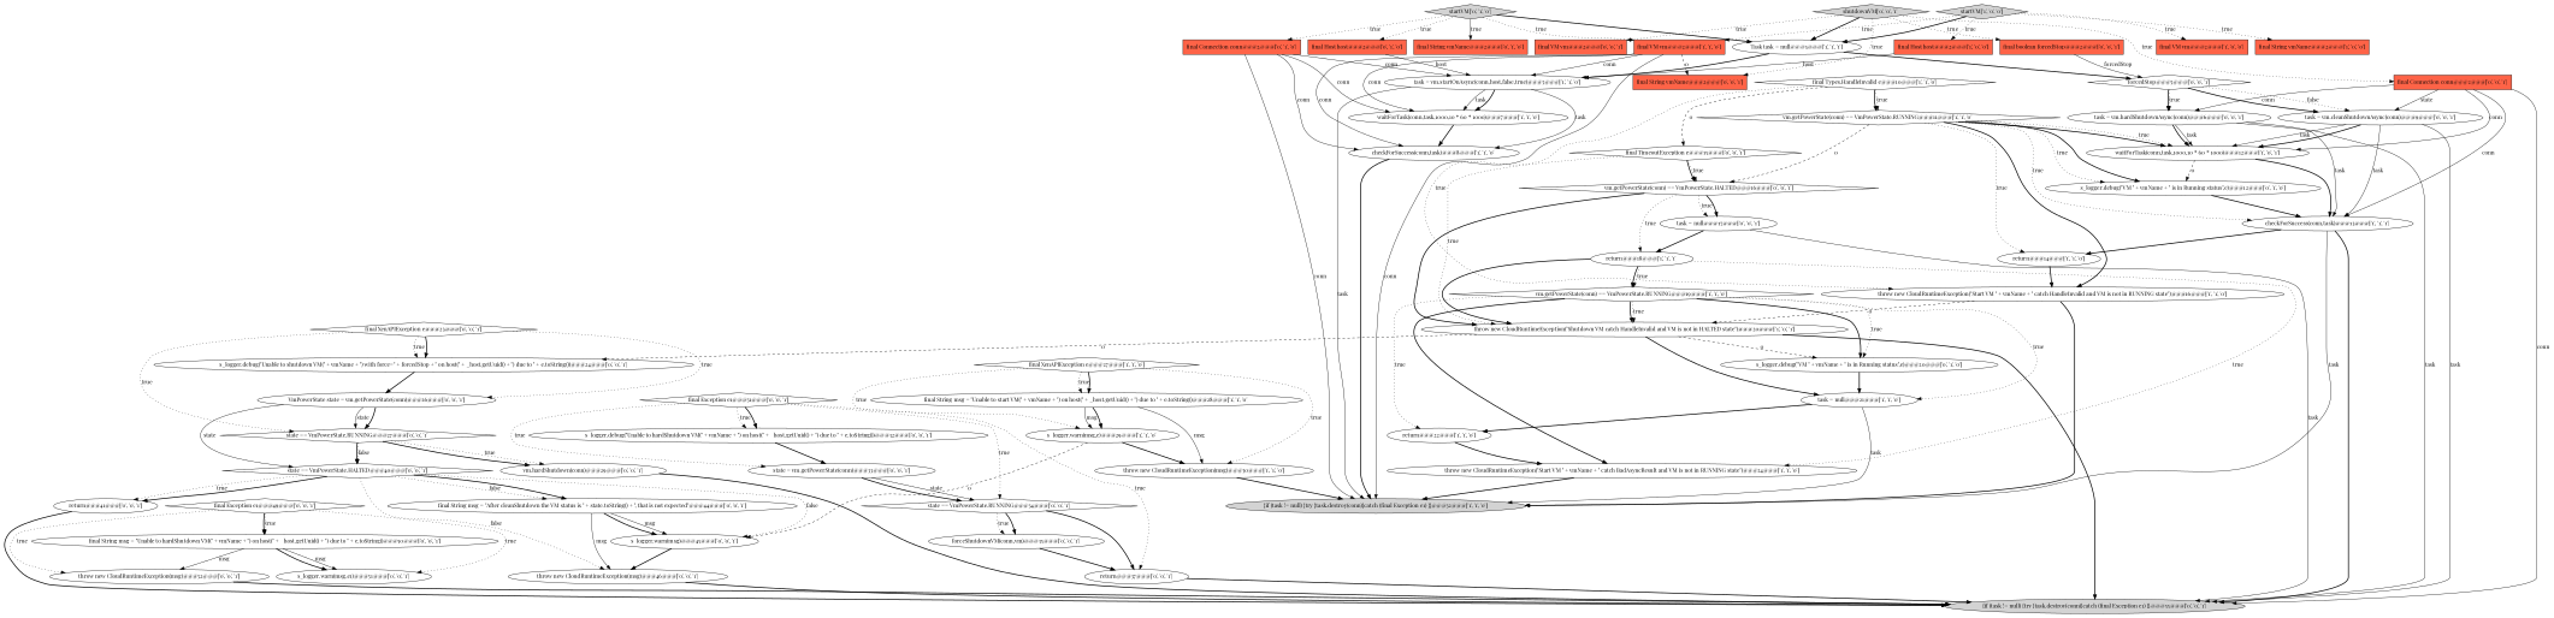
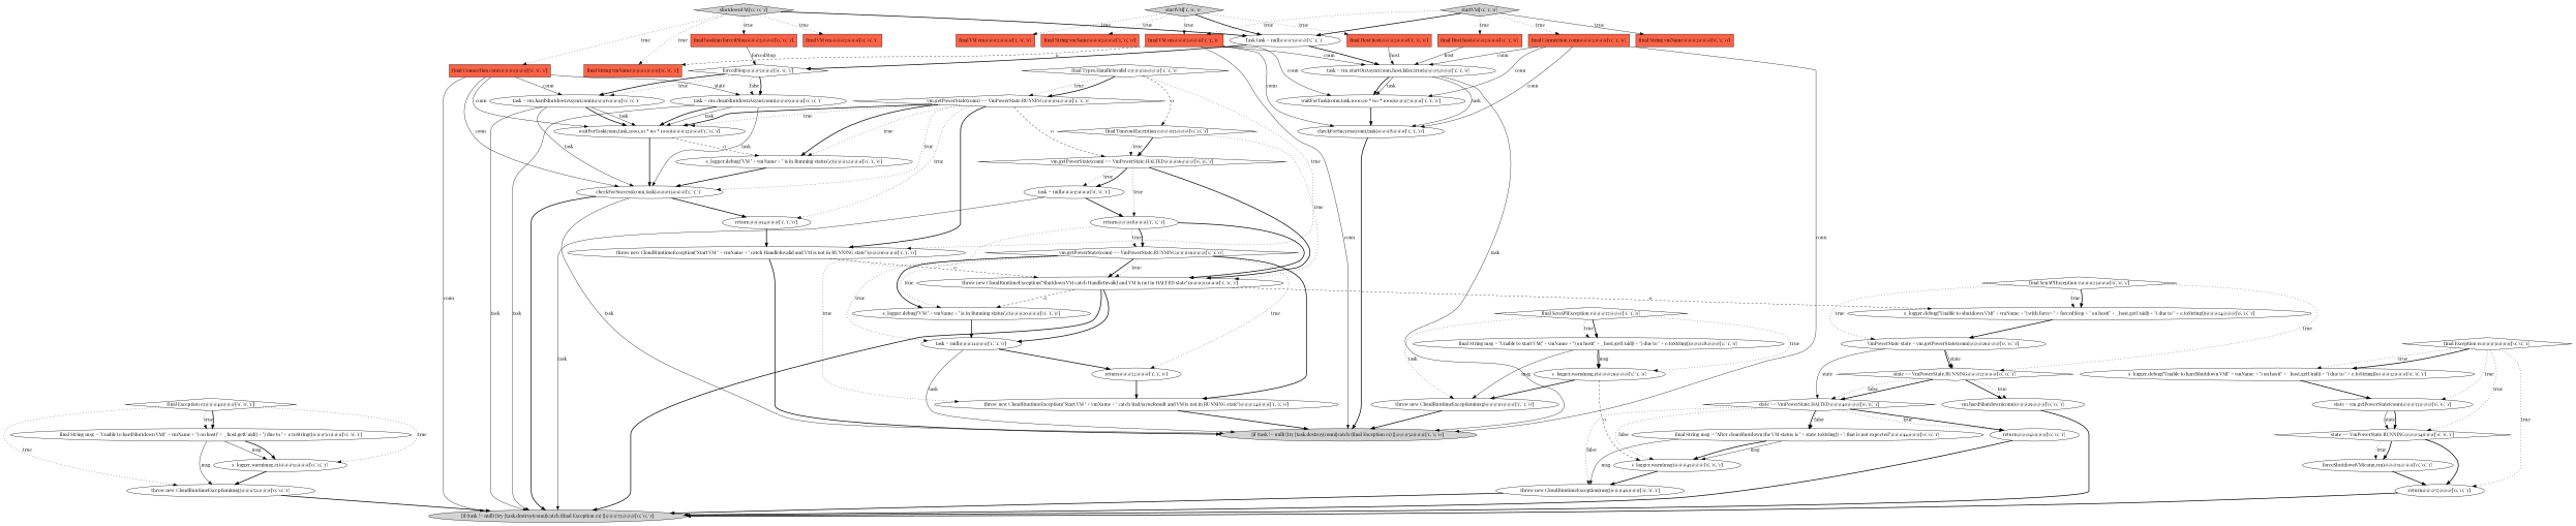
  digraph {
    fontname="Playfair Display"
    node [fillcolor=white fontname="Playfair Display" shape=ellipse style=filled]
    edge [fontname="Playfair Display" style=bold]
    n1 [label="checkForSuccess(conn,task)@@@13@@@['1', '1', '1']"]
    n2 [fillcolor=lightgray label="{if (task != null) {try {task.destroy(conn)}catch (final Exception e1) }}@@@55@@@['0', '0', '1']"]
    n3 [label="return@@@14@@@['1', '1', '0']"]
    n4 [fillcolor=lightgray label="{if (task != null) {try {task.destroy(conn)}catch (final Exception e1) }}@@@32@@@['1', '1', '0']"]
    n5 [label="throw new CloudRuntimeException(\"Start VM \" + vmName + \" catch HandleInvalid and VM is not in RUNNING state\")@@@16@@@['1', '1', '0']"]
    n6 [label="throw new CloudRuntimeException(msg)@@@52@@@['0', '0', '1']"]
    n7 [label="final Exception e1@@@49@@@['0', '0', '1']" shape=diamond]
    n8 [label="final String msg = \"Unable to hardShutdown VM(\" + vmName + \") on host(\" + _host.getUuid() + \") due to \" + e.toString()@@@50@@@['0', '0', '1']"]
    n9 [label="s_logger.warn(msg,e1)@@@51@@@['0', '0', '1']"]
    n10 [label="vm.hardShutdown(conn)@@@29@@@['0', '0', '1']"]
    n11 [label="throw new CloudRuntimeException(\"Shutdown VM catch HandleInvalid and VM is not in HALTED state\")@@@20@@@['1', '0', '1']"]
    n12 [label="s_logger.debug(\"VM \" + vmName + \" is in Running status\",e)@@@20@@@['0', '1', '0']"]
    n13 [label="task = null@@@21@@@['1', '1', '0']"]
    n14 [label="s_logger.debug(\"Unable to shutdown VM(\" + vmName + \") with force=\" + forcedStop + \" on host(\" + _host.getUuid() + \") due to \" + e.toString())@@@24@@@['0', '0', '1']"]
    n15 [label="return@@@22@@@['1', '1', '0']"]
    n16 [label="VmPowerState state = vm.getPowerState(conn)@@@26@@@['0', '0', '1']"]
    n17 [label="vm.getPowerState(conn) == VmPowerState.RUNNING@@@11@@@['1', '1', '0']" shape=diamond]
    n18 [label="vm.getPowerState(conn) == VmPowerState.HALTED@@@16@@@['0', '0', '1']" shape=diamond]
    n19 [label="s_logger.debug(\"VM \" + vmName + \" is in Running status\",e)@@@12@@@['0', '1', '0']"]
    n20 [label="waitForTask(conn,task,1000,10 * 60 * 1000)@@@12@@@['1', '0', '1']"]
    n21 [label="task = null@@@17@@@['0', '0', '1']"]
    n22 [label="return@@@18@@@['1', '1', '1']"]
    n23 [fillcolor=tomato label="final Connection conn@@@2@@@['0', '1', '0']" shape=box]
    n24 [label="task = vm.startOnAsync(conn,host,false,true)@@@5@@@['1', '1', '0']"]
    n25 [label="checkForSuccess(conn,task)@@@8@@@['1', '1', '0']"]
    n26 [label="waitForTask(conn,task,1000,10 * 60 * 1000)@@@7@@@['1', '1', '0']"]
    n27 [label="state == VmPowerState.RUNNING@@@27@@@['0', '0', '1']" shape=diamond]
    n28 [label="state == VmPowerState.HALTED@@@40@@@['0', '0', '1']" shape=diamond]
    n29 [label="s_logger.warn(msg)@@@45@@@['0', '0', '1']"]
    n30 [label="throw new CloudRuntimeException(msg)@@@46@@@['0', '0', '1']"]
    n31 [label="final String msg = \"After cleanShutdown the VM status is \" + state.toString() + \", that is not expected\"@@@44@@@['0', '0', '1']"]
    n32 [label="return@@@41@@@['0', '0', '1']"]
    n33 [label="state == VmPowerState.RUNNING@@@34@@@['0', '0', '1']" shape=diamond]
    n34 [label="forceShutdownVM(conn,vm)@@@35@@@['0', '0', '1']"]
    n35 [label="return@@@37@@@['0', '0', '1']"]
    n36 [label="vm.getPowerState(conn) == VmPowerState.RUNNING@@@19@@@['1', '1', '0']" shape=diamond]
    n37 [label="throw new CloudRuntimeException(\"Start VM \" + vmName + \" catch BadAsyncResult and VM is not in RUNNING state\")@@@24@@@['1', '1', '0']"]
    n38 [label="Task task = null@@@3@@@['1', '1', '1']"]
    n39 [label="forcedStop@@@5@@@['0', '0', '1']" shape=diamond]
    n40 [label="task = vm.hardShutdownAsync(conn)@@@6@@@['0', '0', '1']"]
    n41 [label="task = vm.cleanShutdownAsync(conn)@@@9@@@['0', '0', '1']"]
    n42 [fillcolor=tomato label="final VM vm@@@2@@@['1', '0', '0']" shape=box]
    n43 [fillcolor=tomato label="final VM vm@@@2@@@['1', '1', '0']" shape=box]
    n44 [fillcolor=tomato label="final String vmName@@@2@@@['0', '0', '1']" shape=box]
    n45 [label="final TimeoutException e@@@15@@@['0', '0', '1']" shape=diamond]
    n46 [fillcolor=tomato label="final String vmName@@@2@@@['1', '0', '0']" shape=box]
    n47 [fillcolor=tomato label="final boolean forcedStop@@@2@@@['0', '0', '1']" shape=box]
    n48 [fillcolor=lightgray label="startVM['1', '0', '0']" shape=diamond]
    n49 [fillcolor=tomato label="final Host host@@@2@@@['1', '0', '0']" shape=box]
    n50 [fillcolor=tomato label="final String vmName@@@2@@@['0', '1', '0']" shape=box]
    n51 [label="s_logger.warn(msg,e)@@@29@@@['1', '1', '0']"]
    n52 [label="throw new CloudRuntimeException(msg)@@@30@@@['1', '1', '0']"]
    n53 [label="final Exception e1@@@31@@@['0', '0', '1']" shape=diamond]
    n54 [label="s_logger.debug(\"Unable to hardShutdown VM(\" + vmName + \") on host(\" + _host.getUuid() + \") due to \" + e.toString())@@@32@@@['0', '0', '1']"]
    n55 [label="state = vm.getPowerState(conn)@@@33@@@['0', '0', '1']"]
    n56 [label="final XenAPIException e@@@23@@@['0', '0', '1']" shape=diamond]
    n57 [fillcolor=tomato label="final Connection conn@@@2@@@['0', '0', '1']" shape=box]
    n58 [label="final XenAPIException e@@@27@@@['1', '1', '0']" shape=diamond]
    n59 [label="final String msg = \"Unable to start VM(\" + vmName + \") on host(\" + _host.getUuid() + \") due to \" + e.toString()@@@28@@@['1', '1', '0']"]
    n60 [fillcolor=lightgray label="startVM['0', '1', '0']" shape=diamond]
    n61 [fillcolor=tomato label="final Host host@@@2@@@['0', '1', '0']" shape=box]
    n62 [label="final Types.HandleInvalid e@@@10@@@['1', '1', '0']" shape=diamond]
    n63 [fillcolor=tomato label="final VM vm@@@2@@@['0', '0', '1']" shape=box]
    n64 [fillcolor=lightgray label="shutdownVM['0', '0', '1']" shape=diamond]
    n1 -> n2
    n1 -> n3
    n1 -> n4 [label=task style=solid]
    n3 -> n5
    n5 -> n4
    n5 -> n11 [label=0 style=dashed]
    n6 -> n2
    n7 -> n6 [label=true style=dotted]
    n7 -> n8 [label=true style=dotted]
    n7 -> n8
    n7 -> n9 [label=true style=dotted]
    n8 -> n6 [label=msg style=solid]
    n8 -> n9 [label=msg style=solid]
    n8 -> n9
+   n9 -> n6
    n10 -> n2
    n11 -> n2
    n11 -> n12 [label=0 style=dashed]
    n11 -> n13
    n11 -> n14 [label=0 style=dashed]
    n12 -> n13
    n13 -> n4 [label=task style=solid]
    n13 -> n15
    n14 -> n16
    n15 -> n37
    n16 -> n27
    n16 -> n27 [label=state style=solid]
    n16 -> n28 [label=state style=solid]
    n17 -> n1 [label=true style=dotted]
    n17 -> n3 [label=true style=dotted]
    n17 -> n5
    n17 -> n18 [label=0 style=dashed]
    n17 -> n19 [label=true style=dotted]
    n17 -> n19
    n17 -> n20
    n17 -> n20 [label=true style=dotted]
    n18 -> n11
    n18 -> n21 [label=true style=dotted]
    n18 -> n21
    n18 -> n22 [label=true style=dotted]
    n19 -> n1
    n20 -> n1
    n20 -> n19 [label=0 style=dashed]
    n21 -> n2 [label=task style=solid]
    n21 -> n22
    n22 -> n11
    n22 -> n36 [label=true style=dotted]
    n22 -> n36
    n22 -> n37 [label=true style=dotted]
    n23 -> n4 [label=conn style=solid]
    n23 -> n24 [label=conn style=solid]
    n23 -> n25 [label=conn style=solid]
    n23 -> n26 [label=conn style=solid]
    n24 -> n4 [label=task style=solid]
    n24 -> n25 [label=task style=solid]
    n24 -> n26 [label=task style=solid]
    n24 -> n26
    n25 -> n4
    n26 -> n25
    n27 -> n10
    n27 -> n10 [label=true style=dotted]
    n27 -> n28
    n27 -> n28 [label=false style=dotted]
    n28 -> n29 [label=false style=dotted]
    n28 -> n30 [label=false style=dotted]
    n28 -> n31 [label=false style=dotted]
    n28 -> n31
    n28 -> n32
    n28 -> n32 [label=true style=dotted]
    n29 -> n30
    n30 -> n2
    n31 -> n29 [label=msg style=solid]
    n31 -> n29
    n31 -> n30 [label=msg style=solid]
    n32 -> n2
    n33 -> n34
    n33 -> n34 [label=true style=dotted]
    n33 -> n35
    n34 -> n35
    n35 -> n2
    n36 -> n11
    n36 -> n11 [label=true style=dotted]
    n36 -> n12 [label=true style=dotted]
    n36 -> n12
    n36 -> n13 [label=true style=dotted]
    n36 -> n15 [label=true style=dotted]
    n36 -> n37
    n37 -> n4
    n38 -> n24
    n38 -> n39
    n39 -> n40
    n39 -> n40 [label=true style=dotted]
    n39 -> n41
    n39 -> n41 [label=false style=dotted]
    n40 -> n1 [label=task style=solid]
    n40 -> n2 [label=task style=solid]
    n40 -> n20
    n40 -> n20 [label=task style=solid]
    n41 -> n1 [label=task style=solid]
    n41 -> n2 [label=task style=solid]
    n41 -> n20 [label=task style=solid]
    n41 -> n20
    n43 -> n4 [label=conn style=solid]
    n43 -> n24 [label=conn style=solid]
    n43 -> n25 [label=conn style=solid]
    n43 -> n26 [label=conn style=solid]
    n43 -> n44 [label=0 style=dashed]
    n45 -> n11 [label=true style=dotted]
    n45 -> n18
    n45 -> n18 [label=true style=dotted]
    n47 -> n39 [label=forcedStop style=solid]
    n48 -> n38
    n48 -> n42 [label=true style=dotted]
    n48 -> n43 [label=true style=dotted]
    n48 -> n46 [label=true style=dotted]
    n48 -> n49 [label=true style=dotted]
    n49 -> n24 [label=host style=solid]
    n51 -> n29 [label=0 style=dashed]
    n51 -> n52
    n52 -> n4
    n53 -> n33 [label=true style=dotted]
    n53 -> n35 [label=true style=dotted]
    n53 -> n54 [label=true style=dotted]
    n53 -> n54
    n53 -> n55 [label=true style=dotted]
    n54 -> n55
    n55 -> n33 [label=state style=solid]
    n55 -> n33
    n56 -> n14
    n56 -> n14 [label=true style=dotted]
    n56 -> n16 [label=true style=dotted]
    n56 -> n27 [label=true style=dotted]
    n57 -> n1 [label=conn style=solid]
    n57 -> n2 [label=conn style=solid]
    n57 -> n20 [label=conn style=solid]
    n57 -> n40 [label=conn style=solid]
    n57 -> n41 [label=state style=solid]
    n58 -> n51 [label=true style=dotted]
-   n58 -> n52 [label=true style=dotted]
+   n58 -> n52 [label=task style=dotted]
    n58 -> n59 [label=true style=dotted]
    n58 -> n59
    n59 -> n51 [label=msg style=solid]
    n59 -> n51
    n59 -> n52 [label=msg style=solid]
    n60 -> n23 [label=true style=dotted]
    n60 -> n38
    n60 -> n43 [label=true style=dotted]
    n60 -> n50 [label=true style=solid]
    n60 -> n61 [label=true style=dotted]
    n61 -> n24 [label=host style=solid]
    n62 -> n5 [label=true style=dotted]
    n62 -> n17 [label=true style=dotted]
    n62 -> n17
    n62 -> n45 [label=0 style=dashed]
    n64 -> n38
    n64 -> n44 [label=true style=dotted]
    n64 -> n47 [label=true style=dotted]
    n64 -> n57 [label=true style=dotted]
    n64 -> n63 [label=true style=dotted]
  }
